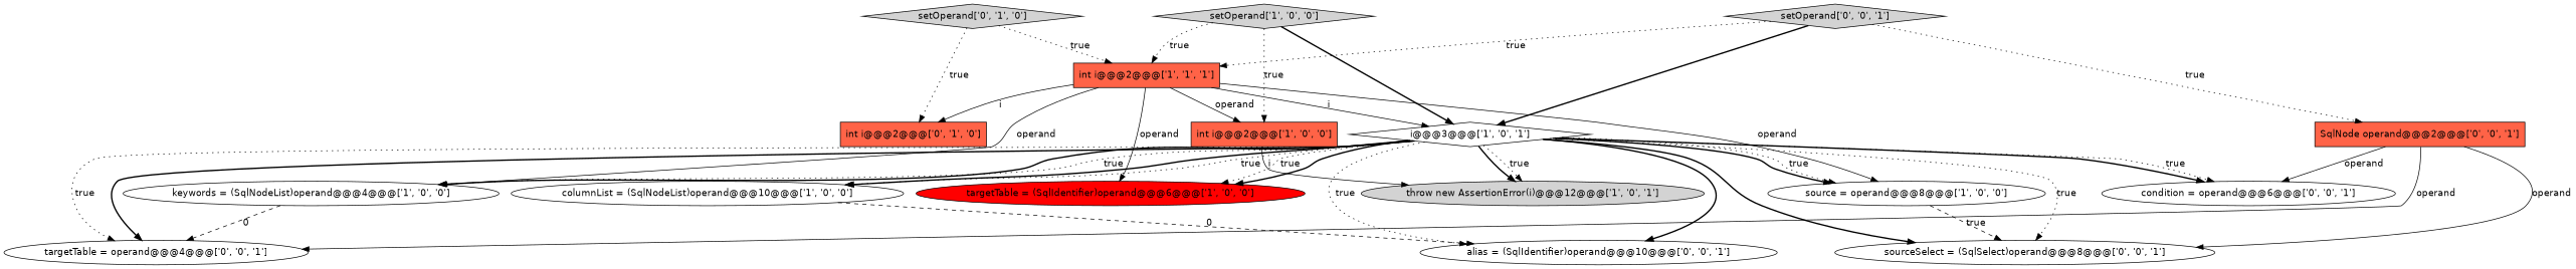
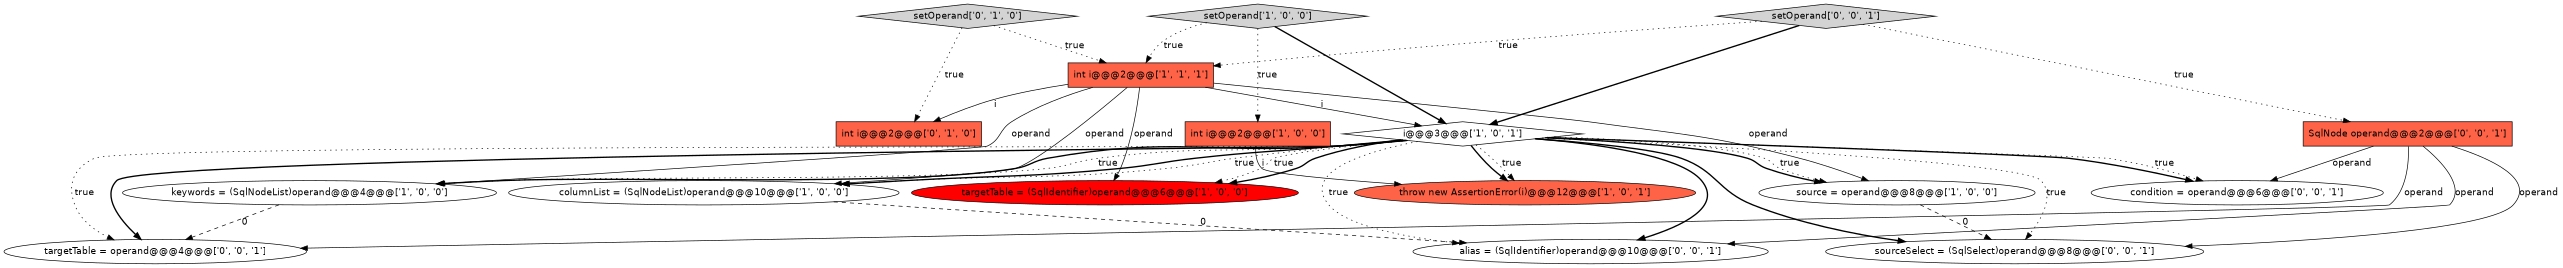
  digraph {
    fontname="DejaVu Sans"
    node [fillcolor=white fontname="DejaVu Sans" shape=ellipse style=filled]
    edge [fontname="DejaVu Sans" style=dotted]
    n1 [label="i@@@3@@@['1', '0', '1']" shape=diamond]
    n2 [fillcolor=red label="targetTable = (SqlIdentifier)operand@@@6@@@['1', '0', '0']"]
    n3 [label="alias = (SqlIdentifier)operand@@@10@@@['0', '0', '1']"]
    n4 [label="columnList = (SqlNodeList)operand@@@10@@@['1', '0', '0']"]
-   n5 [fillcolor=lightgray label="throw new AssertionError(i)@@@12@@@['1', '0', '1']"]
+   n5 [fillcolor=tomato label="throw new AssertionError(i)@@@12@@@['1', '0', '1']"]
    n6 [label="sourceSelect = (SqlSelect)operand@@@8@@@['0', '0', '1']"]
    n7 [label="targetTable = operand@@@4@@@['0', '0', '1']"]
    n8 [label="source = operand@@@8@@@['1', '0', '0']"]
    n9 [label="keywords = (SqlNodeList)operand@@@4@@@['1', '0', '0']"]
    n10 [label="condition = operand@@@6@@@['0', '0', '1']"]
    n11 [fillcolor=lightgray label="setOperand['0', '1', '0']" shape=diamond]
    n12 [fillcolor=tomato label="int i@@@2@@@['1', '1', '1']" shape=box]
    n13 [fillcolor=tomato label="int i@@@2@@@['0', '1', '0']" shape=box]
    n14 [fillcolor=lightgray label="setOperand['0', '0', '1']" shape=diamond]
    n15 [fillcolor=tomato label="SqlNode operand@@@2@@@['0', '0', '1']" shape=box]
    n16 [fillcolor=tomato label="int i@@@2@@@['1', '0', '0']" shape=box]
    n17 [fillcolor=lightgray label="setOperand['1', '0', '0']" shape=diamond]
    n1 -> n2 [style=bold]
    n1 -> n2 [label=true]
    n1 -> n3 [label=true]
    n1 -> n3 [style=bold]
    n1 -> n4 [style=bold]
    n1 -> n4 [label=true]
    n1 -> n5 [label=true]
    n1 -> n5 [style=bold]
    n1 -> n6 [label=true]
    n1 -> n6 [style=bold]
    n1 -> n7 [label=true]
    n1 -> n7 [style=bold]
    n1 -> n8 [label=true]
    n1 -> n8 [style=bold]
    n1 -> n9 [label=true]
    n1 -> n9 [style=bold]
    n1 -> n10 [style=bold]
    n1 -> n10 [label=true]
    n4 -> n3 [label=0 style=dashed]
-   n8 -> n6 [label=true style=dashed]
+   n8 -> n6 [label=0 style=dashed]
    n9 -> n7 [label=0 style=dashed]
    n11 -> n12 [label=true]
    n11 -> n13 [label=true]
    n12 -> n1 [label=i style=solid]
    n12 -> n2 [label=operand style=solid]
-   n12 -> n16 [label=operand style=solid]
+   n12 -> n4 [label=operand style=solid]
    n12 -> n8 [label=operand style=solid]
    n12 -> n9 [label=operand style=solid]
    n12 -> n13 [label=i style=solid]
    n14 -> n1 [style=bold]
    n14 -> n12 [label=true]
    n14 -> n15 [label=true]
+   n15 -> n3 [label=operand style=solid]
    n15 -> n6 [label=operand style=solid]
    n15 -> n7 [label=operand style=solid]
    n15 -> n10 [label=operand style=solid]
    n16 -> n5 [label=i style=solid]
    n17 -> n1 [style=bold]
    n17 -> n12 [label=true]
    n17 -> n16 [label=true]
  }
